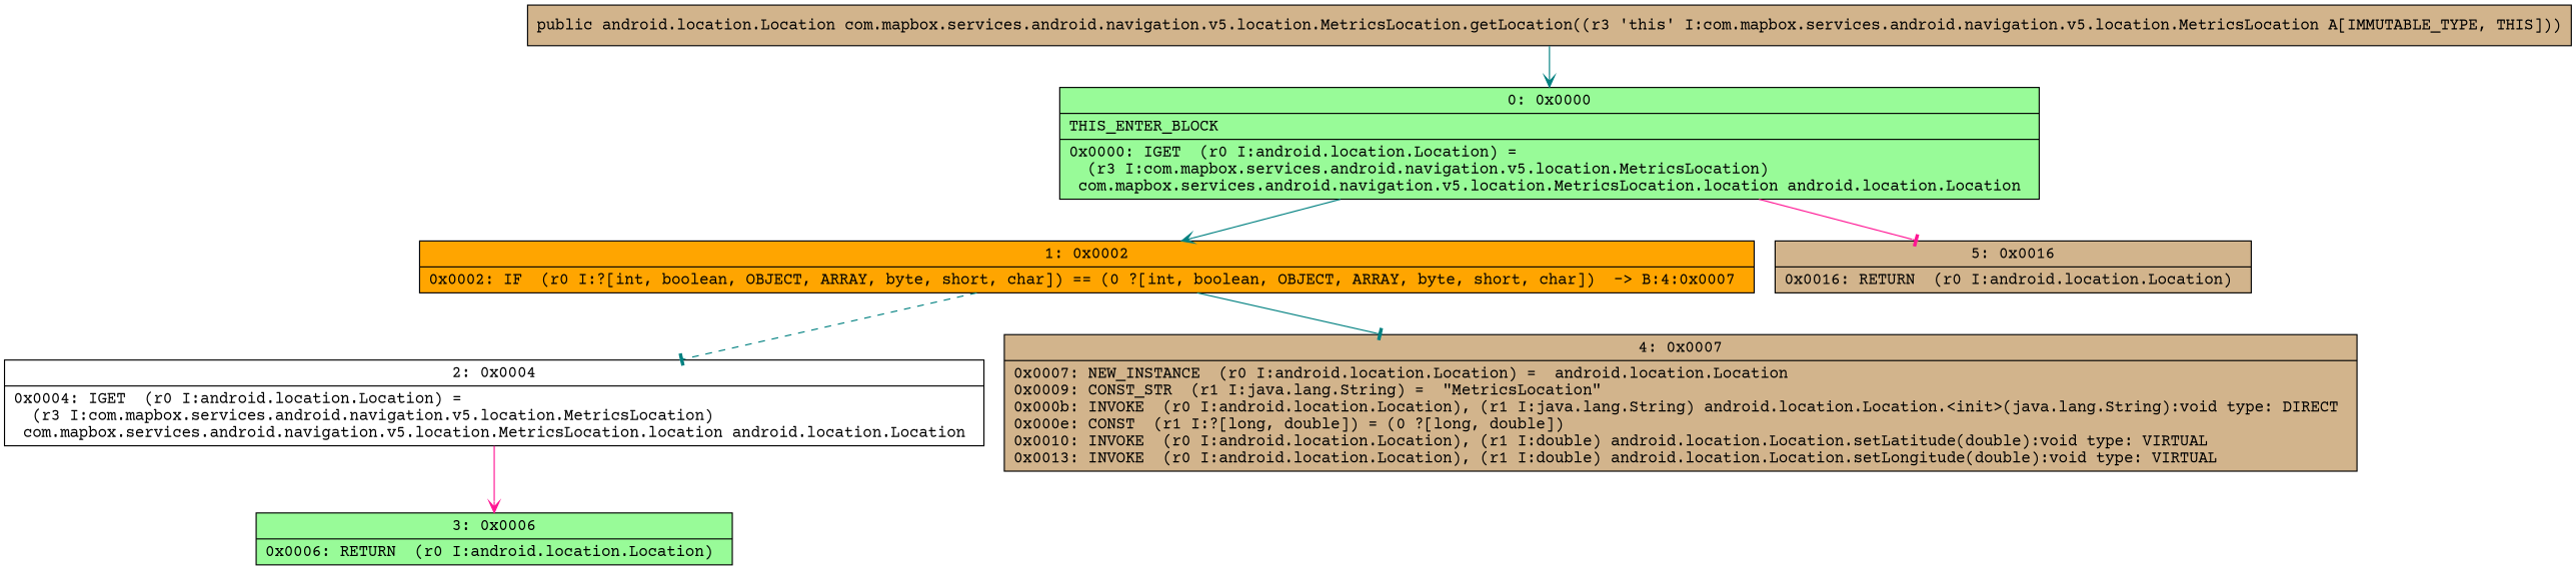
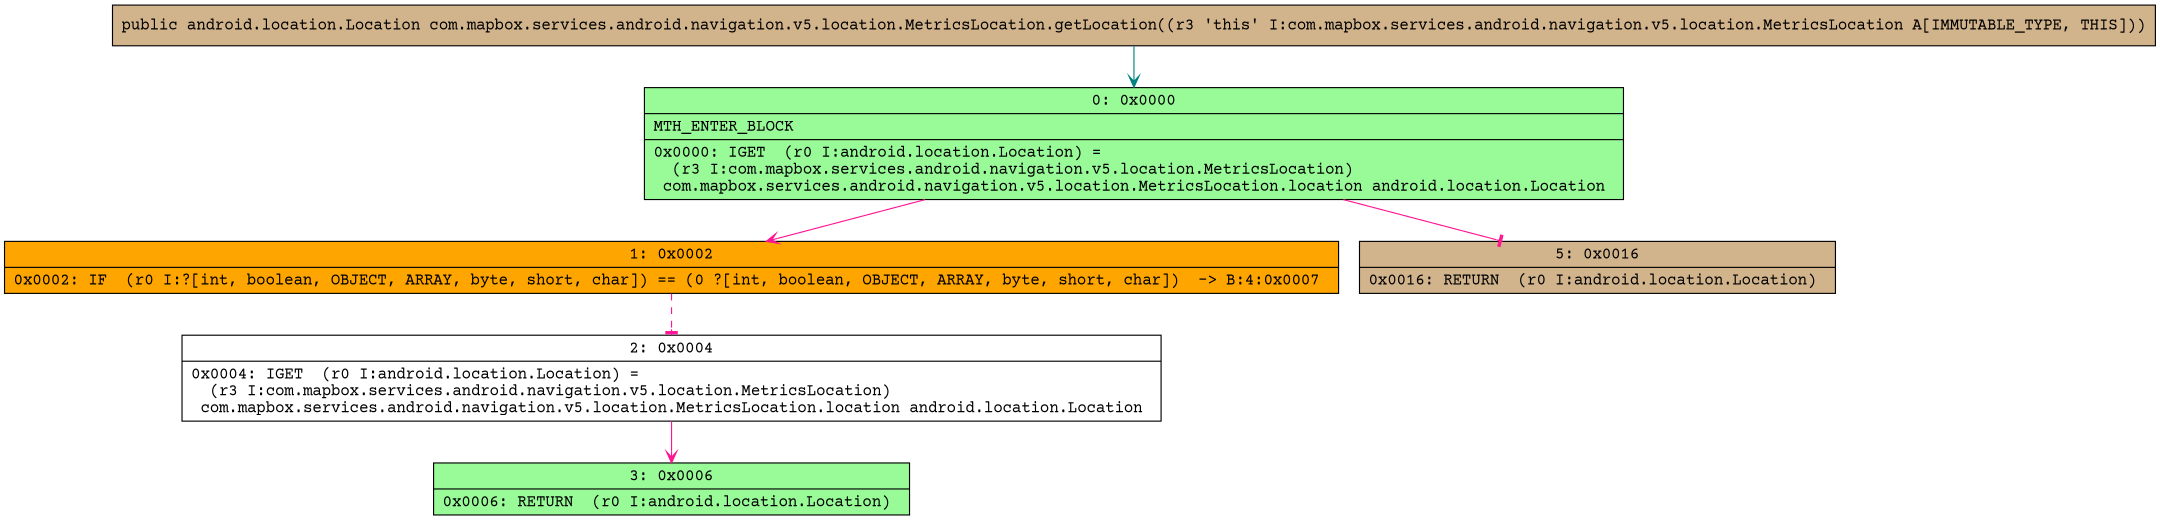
  digraph {
    fontname="Courier Prime"
    node [fillcolor=tan fontname="Courier Prime" shape=record style=filled]
    edge [arrowhead=vee color=deeppink fontname="Courier Prime"]
-   n1 [fillcolor=palegreen label="{0\:\ 0x0000|THIS_ENTER_BLOCK\l|0x0000: IGET  (r0 I:android.location.Location) = \l  (r3 I:com.mapbox.services.android.navigation.v5.location.MetricsLocation)\l com.mapbox.services.android.navigation.v5.location.MetricsLocation.location android.location.Location \l}"]
+   n1 [fillcolor=palegreen label="{0\:\ 0x0000|MTH_ENTER_BLOCK\l|0x0000: IGET  (r0 I:android.location.Location) = \l  (r3 I:com.mapbox.services.android.navigation.v5.location.MetricsLocation)\l com.mapbox.services.android.navigation.v5.location.MetricsLocation.location android.location.Location \l}"]
    n2 [fillcolor=orange label="{1\:\ 0x0002|0x0002: IF  (r0 I:?[int, boolean, OBJECT, ARRAY, byte, short, char]) == (0 ?[int, boolean, OBJECT, ARRAY, byte, short, char])  \-\> B:4:0x0007 \l}"]
    n3 [label="{5\:\ 0x0016|0x0016: RETURN  (r0 I:android.location.Location) \l}"]
    n4 [fillcolor=white label="{2\:\ 0x0004|0x0004: IGET  (r0 I:android.location.Location) = \l  (r3 I:com.mapbox.services.android.navigation.v5.location.MetricsLocation)\l com.mapbox.services.android.navigation.v5.location.MetricsLocation.location android.location.Location \l}"]
-   n5 [label="{4\:\ 0x0007|0x0007: NEW_INSTANCE  (r0 I:android.location.Location) =  android.location.Location \l0x0009: CONST_STR  (r1 I:java.lang.String) =  \"MetricsLocation\" \l0x000b: INVOKE  (r0 I:android.location.Location), (r1 I:java.lang.String) android.location.Location.\<init\>(java.lang.String):void type: DIRECT \l0x000e: CONST  (r1 I:?[long, double]) = (0 ?[long, double]) \l0x0010: INVOKE  (r0 I:android.location.Location), (r1 I:double) android.location.Location.setLatitude(double):void type: VIRTUAL \l0x0013: INVOKE  (r0 I:android.location.Location), (r1 I:double) android.location.Location.setLongitude(double):void type: VIRTUAL \l}"]
    n6 [fillcolor=palegreen label="{3\:\ 0x0006|0x0006: RETURN  (r0 I:android.location.Location) \l}"]
    n7 [label="{public android.location.Location com.mapbox.services.android.navigation.v5.location.MetricsLocation.getLocation((r3 'this' I:com.mapbox.services.android.navigation.v5.location.MetricsLocation A[IMMUTABLE_TYPE, THIS])) }"]
-   n1 -> n2 [color=teal]
+   n1 -> n2
    n1 -> n3 [arrowhead=tee]
-   n2 -> n4 [arrowhead=tee color=teal style=dashed]
-   n2 -> n5 [arrowhead=tee color=teal]
+   n2 -> n4 [arrowhead=tee style=dashed]
    n4 -> n6
    n7 -> n1 [color=teal]
  }
